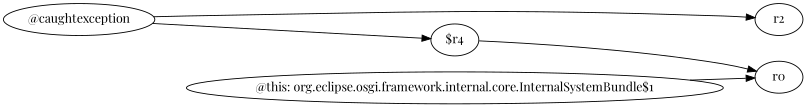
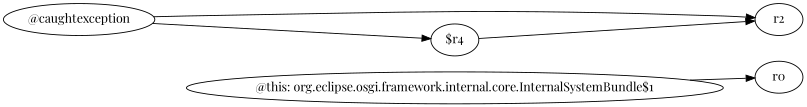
  digraph {
    fontname="Playfair Display"
    rankdir=LR
    node [fontname="Playfair Display"]
    edge [fontname="Playfair Display"]
    n1 [label="@caughtexception"]
    n2 [label=r2]
    n3 [label="$r4"]
    n4 [label="@this: org.eclipse.osgi.framework.internal.core.InternalSystemBundle$1"]
    n5 [label=r0]
    n1 -> n2
    n1 -> n3
-   n3 -> n5
+   n3 -> n2
    n4 -> n5
  }
